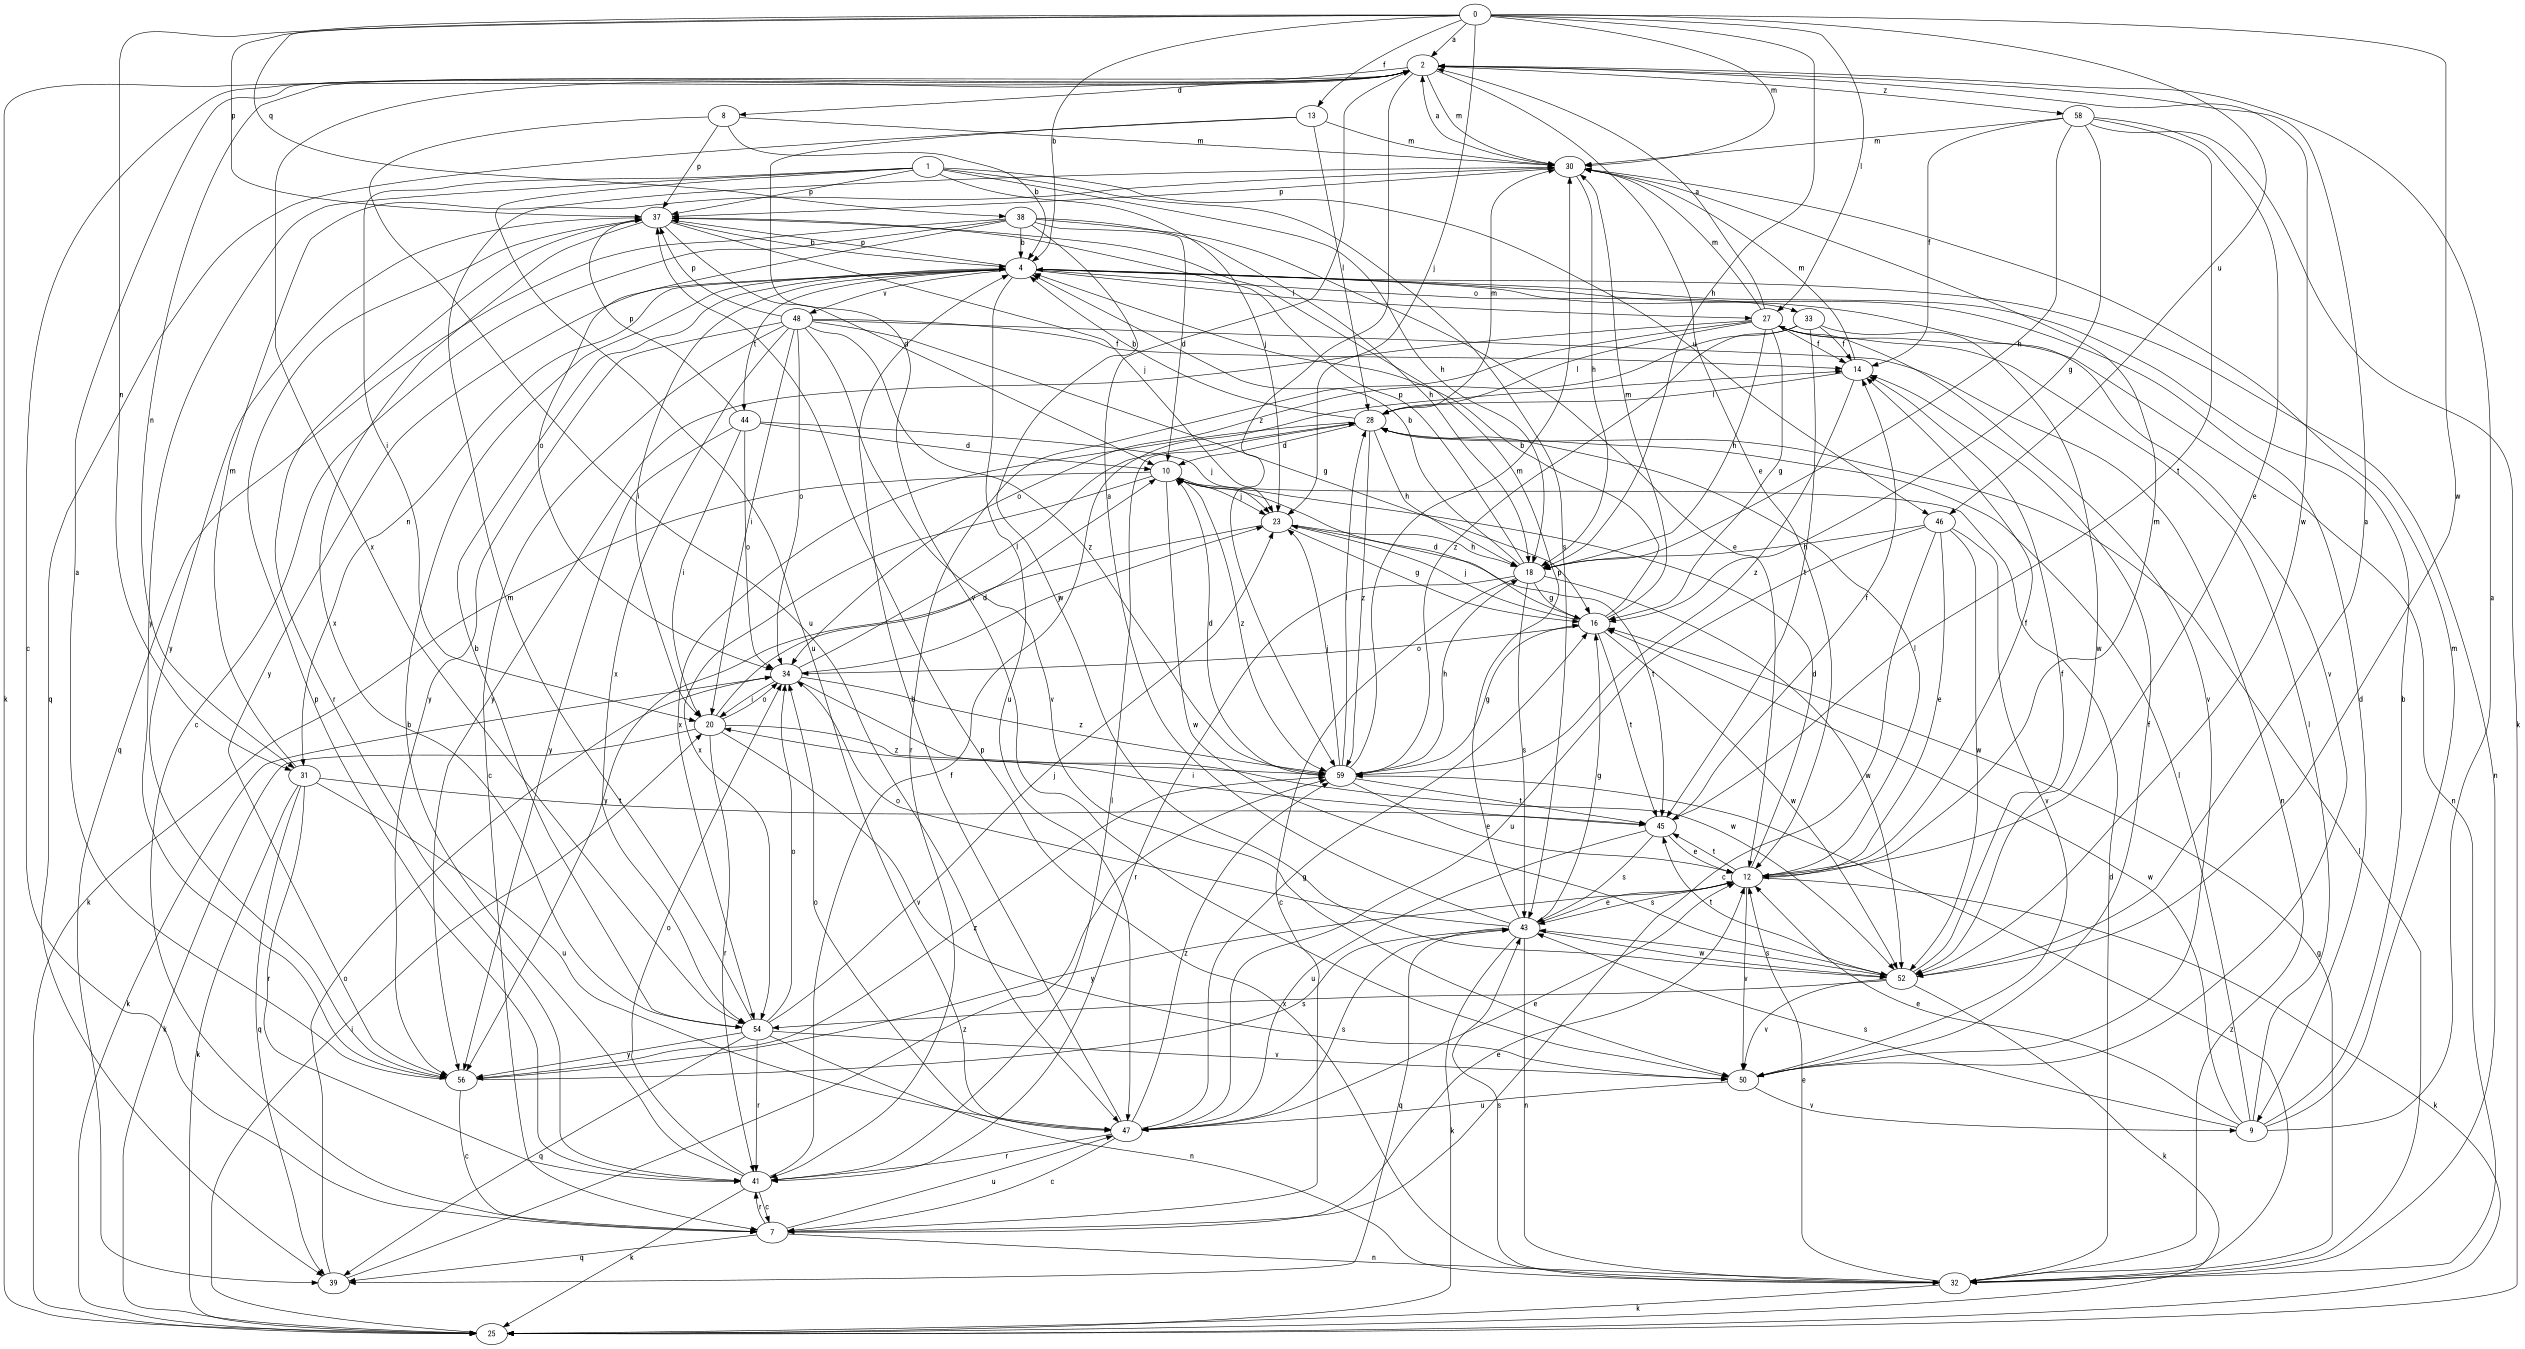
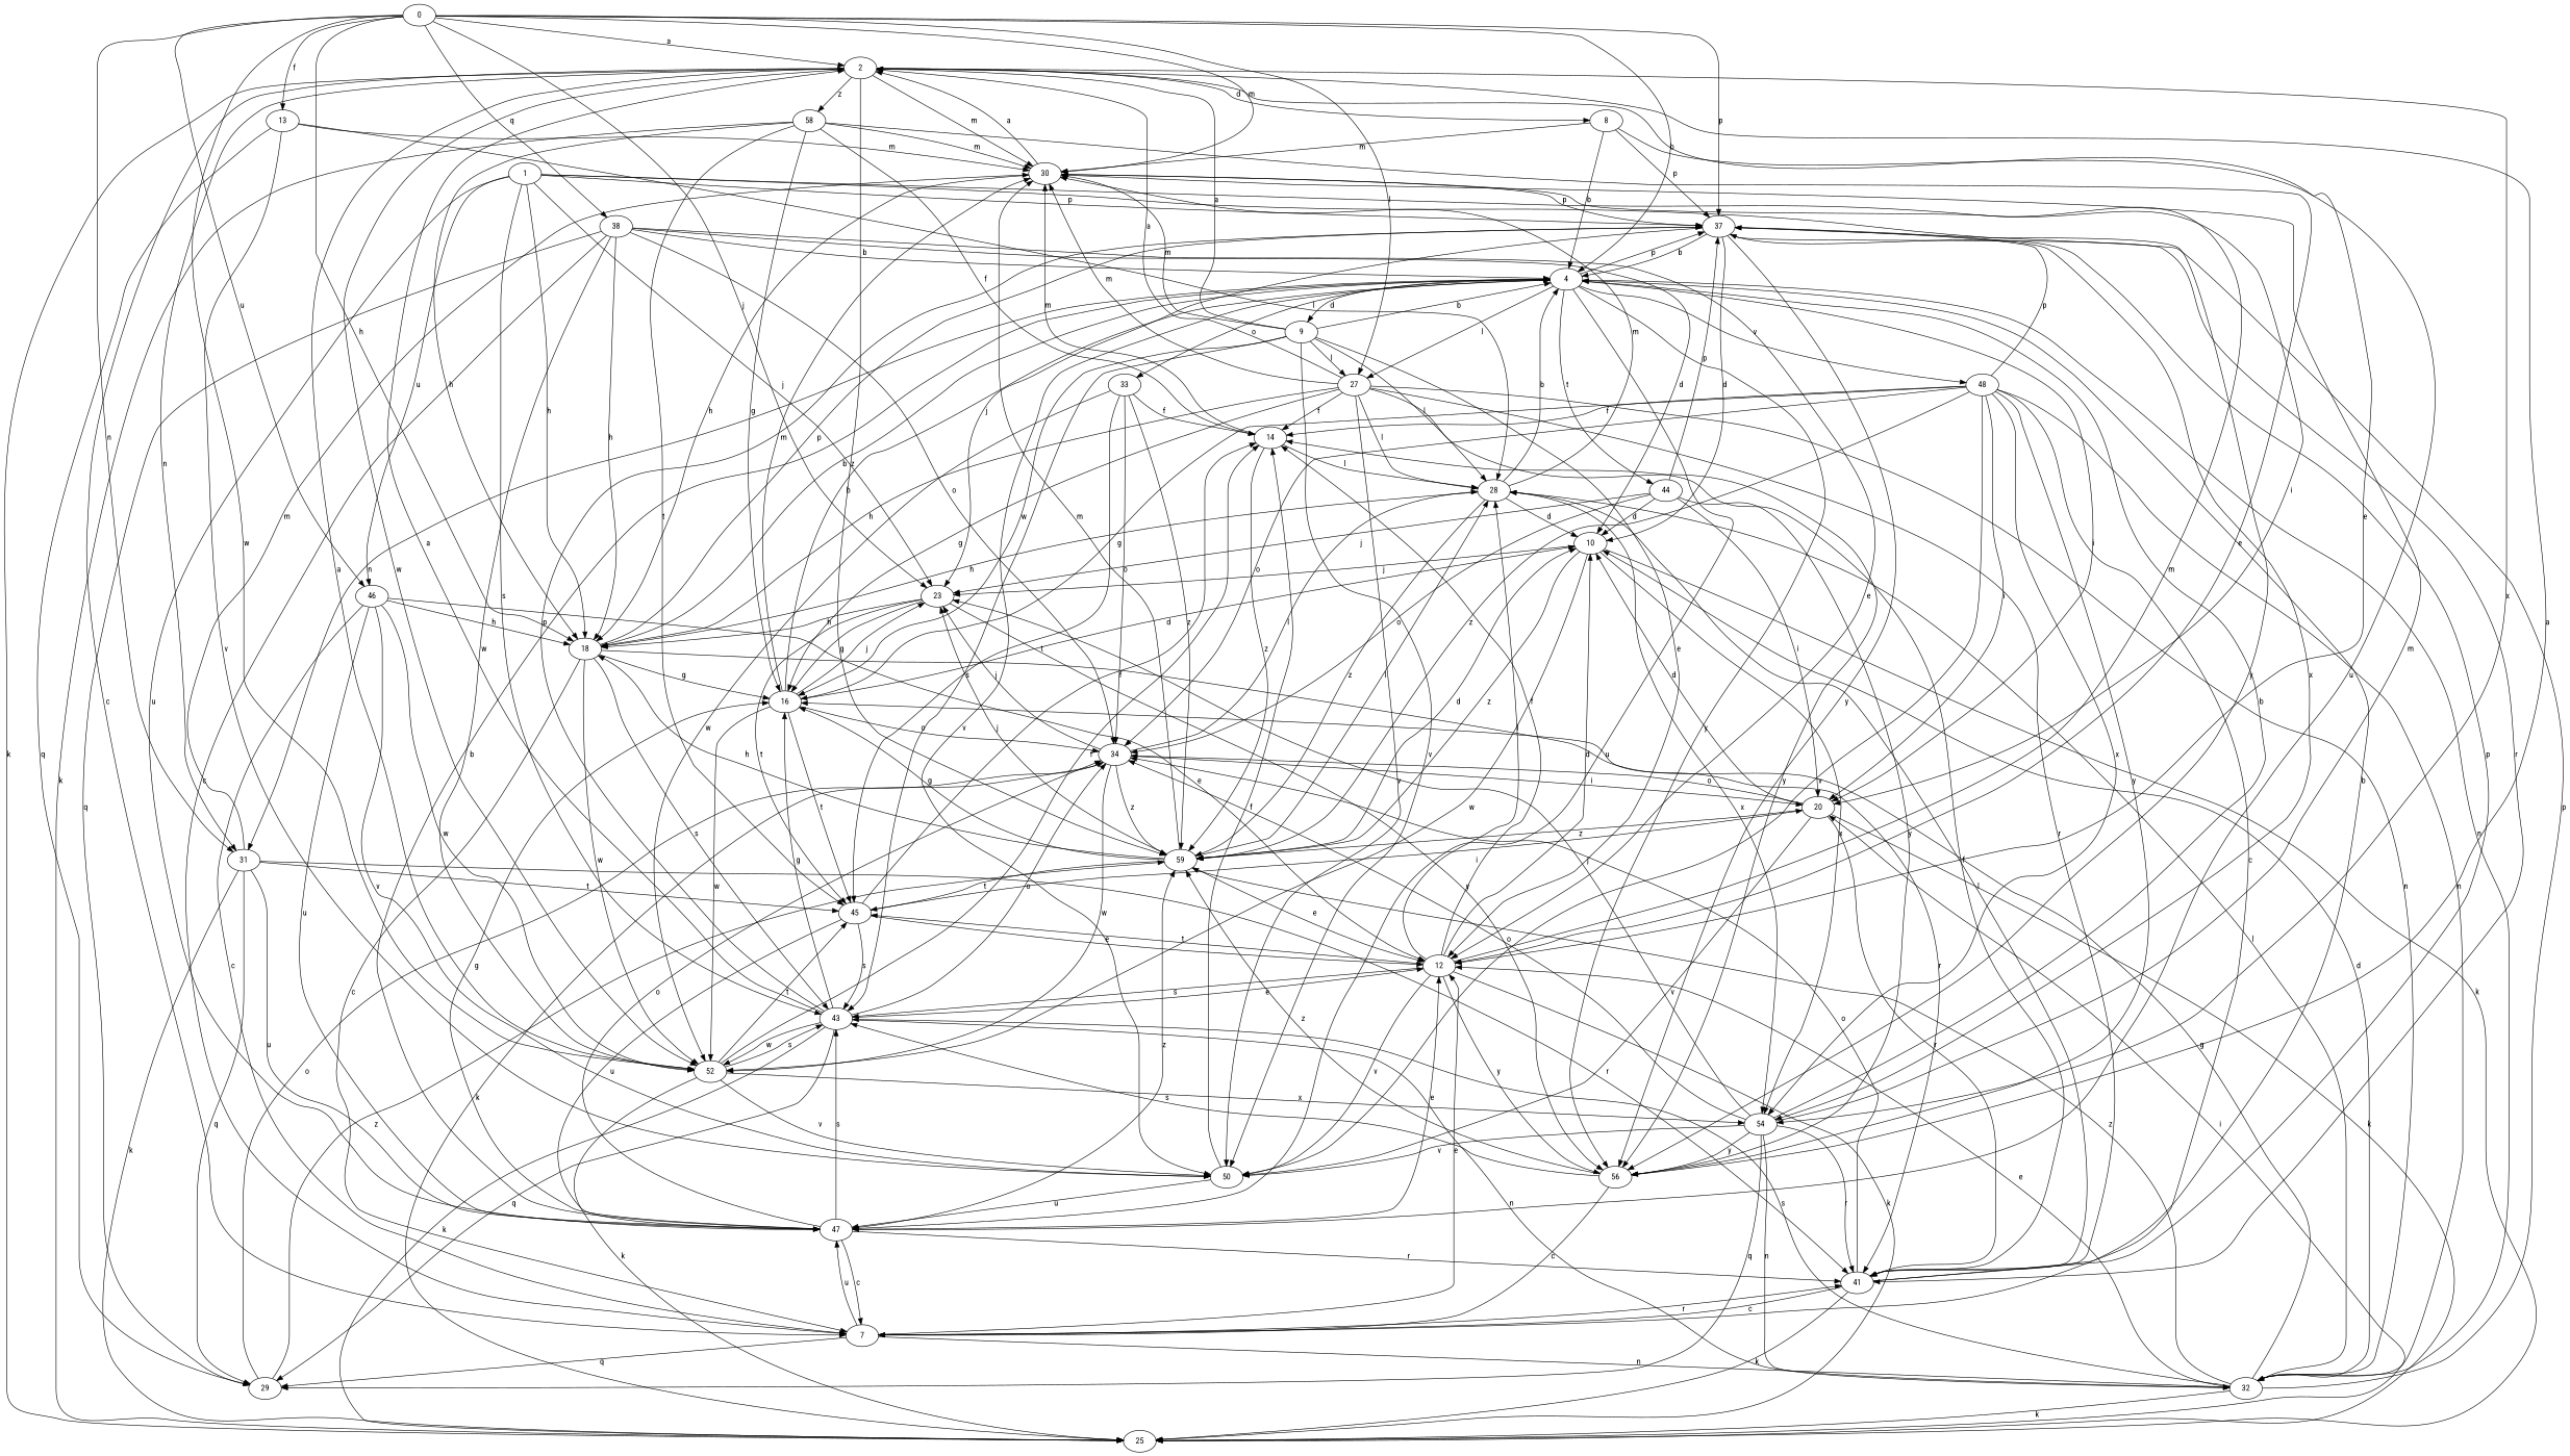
  strict digraph {
    fontname="Roboto Condensed"
    node [fontname="Roboto Condensed"]
    edge [fontname="Roboto Condensed"]
    0
    2
    4
    13
    18
    23
    27
    30
    31
    37
    38
    46
    52
    7
    8
    12
    25
    54
    58
    59
    20
    47
    56
    9
    32
    33
    44
    48
    50
-   39
+   39 [label=29]
    28
    43
    41
    16
    45
    14
    10
    34
    1
    0 -> 2 [label=a]
    0 -> 4 [label=b]
    0 -> 13 [label=f]
    0 -> 18 [label=h]
    0 -> 23 [label=j]
    0 -> 27 [label=l]
    0 -> 30 [label=m]
    0 -> 31 [label=n]
    0 -> 37 [label=p]
    0 -> 38 [label=q]
    0 -> 46 [label=u]
    0 -> 52 [label=w]
    2 -> 30 [label=m]
    2 -> 31 [label=n]
    2 -> 52 [label=w]
    2 -> 7 [label=c]
    2 -> 8 [label=d]
    2 -> 12 [label=e]
    2 -> 25 [label=k]
    2 -> 54 [label=x]
    2 -> 58 [label=z]
    2 -> 59 [label=z]
    4 -> 27 [label=l]
    4 -> 31 [label=n]
    4 -> 37 [label=p]
    4 -> 20 [label=i]
    4 -> 47 [label=u]
    4 -> 56 [label=y]
    4 -> 9 [label=d]
    4 -> 32 [label=n]
    4 -> 33 [label=o]
    4 -> 44 [label=t]
    4 -> 48 [label=v]
    4 -> 50 [label=v]
    13 -> 30 [label=m]
    13 -> 50 [label=v]
    13 -> 39 [label=q]
    13 -> 28 [label=l]
    18 -> 4 [label=b]
    18 -> 37 [label=p]
    18 -> 52 [label=w]
    18 -> 7 [label=c]
    18 -> 43 [label=s]
    18 -> 41 [label=r]
    18 -> 16 [label=g]
    23 -> 18 [label=h]
    23 -> 56 [label=y]
    23 -> 16 [label=g]
    23 -> 45 [label=t]
    27 -> 2 [label=a]
    27 -> 18 [label=h]
    27 -> 30 [label=m]
    27 -> 56 [label=y]
    27 -> 32 [label=n]
    27 -> 50 [label=v]
    27 -> 28 [label=l]
    27 -> 41 [label=r]
    27 -> 16 [label=g]
    27 -> 14 [label=f]
    30 -> 2 [label=a]
    30 -> 18 [label=h]
    30 -> 37 [label=p]
    31 -> 30 [label=m]
    31 -> 25 [label=k]
    31 -> 47 [label=u]
    31 -> 39 [label=q]
    31 -> 41 [label=r]
    31 -> 45 [label=t]
    37 -> 4 [label=b]
    37 -> 23 [label=j]
    37 -> 54 [label=x]
    37 -> 56 [label=y]
    37 -> 41 [label=r]
    37 -> 10 [label=d]
    38 -> 4 [label=b]
    38 -> 18 [label=h]
    38 -> 52 [label=w]
    38 -> 7 [label=c]
    38 -> 12 [label=e]
    38 -> 39 [label=q]
    38 -> 10 [label=d]
    38 -> 34 [label=o]
    46 -> 18 [label=h]
    46 -> 52 [label=w]
    46 -> 7 [label=c]
    46 -> 12 [label=e]
    46 -> 47 [label=u]
    46 -> 50 [label=v]
    52 -> 2 [label=a]
    52 -> 25 [label=k]
    52 -> 54 [label=x]
    52 -> 50 [label=v]
    52 -> 43 [label=s]
    52 -> 45 [label=t]
    52 -> 14 [label=f]
    7 -> 12 [label=e]
    7 -> 47 [label=u]
    7 -> 32 [label=n]
    7 -> 39 [label=q]
    7 -> 41 [label=r]
    8 -> 4 [label=b]
    8 -> 30 [label=m]
    8 -> 37 [label=p]
    8 -> 47 [label=u]
    12 -> 30 [label=m]
    12 -> 25 [label=k]
    12 -> 56 [label=y]
    12 -> 50 [label=v]
    12 -> 28 [label=l]
    12 -> 43 [label=s]
    12 -> 45 [label=t]
    12 -> 14 [label=f]
    12 -> 10 [label=d]
    25 -> 20 [label=i]
    54 -> 4 [label=b]
    54 -> 23 [label=j]
    54 -> 30 [label=m]
    54 -> 56 [label=y]
    54 -> 32 [label=n]
    54 -> 50 [label=v]
    54 -> 39 [label=q]
    54 -> 41 [label=r]
    54 -> 34 [label=o]
    58 -> 18 [label=h]
    58 -> 30 [label=m]
    58 -> 12 [label=e]
    58 -> 25 [label=k]
    58 -> 16 [label=g]
    58 -> 45 [label=t]
    58 -> 14 [label=f]
    59 -> 18 [label=h]
    59 -> 23 [label=j]
    59 -> 30 [label=m]
    59 -> 12 [label=e]
    59 -> 28 [label=l]
    59 -> 16 [label=g]
    59 -> 45 [label=t]
    59 -> 10 [label=d]
    20 -> 25 [label=k]
    20 -> 59 [label=z]
    20 -> 50 [label=v]
    20 -> 41 [label=r]
    20 -> 10 [label=d]
    20 -> 34 [label=o]
    47 -> 4 [label=b]
    47 -> 7 [label=c]
    47 -> 12 [label=e]
    47 -> 59 [label=z]
    47 -> 43 [label=s]
    47 -> 41 [label=r]
    47 -> 16 [label=g]
    47 -> 34 [label=o]
    56 -> 2 [label=a]
    56 -> 7 [label=c]
    56 -> 59 [label=z]
    56 -> 43 [label=s]
    9 -> 2 [label=a]
    9 -> 4 [label=b]
    9 -> 27 [label=l]
    9 -> 30 [label=m]
    9 -> 12 [label=e]
-   50 -> 9 [label=v]
+   9 -> 50 [label=v]
    9 -> 28 [label=l]
    9 -> 43 [label=s]
    9 -> 16 [label=w]
    32 -> 37 [label=p]
    32 -> 12 [label=e]
    32 -> 25 [label=k]
    32 -> 59 [label=z]
    32 -> 28 [label=l]
    32 -> 43 [label=s]
    32 -> 16 [label=g]
    32 -> 10 [label=d]
    33 -> 52 [label=w]
    33 -> 59 [label=z]
    33 -> 45 [label=t]
    33 -> 14 [label=f]
    33 -> 34 [label=o]
    44 -> 23 [label=j]
    44 -> 37 [label=p]
    44 -> 20 [label=i]
    44 -> 56 [label=y]
    44 -> 10 [label=d]
    44 -> 34 [label=o]
    48 -> 37 [label=p]
    48 -> 7 [label=c]
    48 -> 54 [label=x]
    48 -> 59 [label=z]
    48 -> 20 [label=i]
    48 -> 56 [label=y]
    48 -> 32 [label=n]
    48 -> 50 [label=v]
    48 -> 16 [label=g]
    48 -> 14 [label=f]
    48 -> 34 [label=o]
    50 -> 47 [label=u]
    50 -> 14 [label=f]
    39 -> 59 [label=z]
    39 -> 34 [label=o]
    28 -> 4 [label=b]
    28 -> 18 [label=h]
    28 -> 30 [label=m]
    28 -> 54 [label=x]
    28 -> 59 [label=z]
    28 -> 10 [label=d]
    43 -> 2 [label=a]
    43 -> 37 [label=p]
    43 -> 52 [label=w]
    43 -> 12 [label=e]
    43 -> 25 [label=k]
    43 -> 32 [label=n]
    43 -> 39 [label=q]
    43 -> 16 [label=g]
    43 -> 34 [label=o]
    41 -> 4 [label=b]
    41 -> 37 [label=p]
    41 -> 7 [label=c]
    41 -> 25 [label=k]
    41 -> 28 [label=l]
    41 -> 14 [label=f]
    41 -> 34 [label=o]
    16 -> 4 [label=b]
    16 -> 23 [label=j]
    16 -> 30 [label=m]
    16 -> 52 [label=w]
    16 -> 45 [label=t]
    16 -> 10 [label=d]
    16 -> 34 [label=o]
    45 -> 12 [label=e]
    45 -> 20 [label=i]
    45 -> 47 [label=u]
    45 -> 43 [label=s]
    45 -> 14 [label=f]
    14 -> 30 [label=m]
    14 -> 59 [label=z]
    14 -> 28 [label=l]
    10 -> 23 [label=j]
    10 -> 52 [label=w]
    10 -> 25 [label=k]
    10 -> 54 [label=x]
    10 -> 59 [label=z]
    34 -> 23 [label=j]
    34 -> 52 [label=w]
    34 -> 25 [label=k]
    34 -> 59 [label=z]
    34 -> 20 [label=i]
    34 -> 28 [label=l]
    1 -> 18 [label=h]
    1 -> 23 [label=j]
    1 -> 37 [label=p]
    1 -> 46 [label=u]
    1 -> 20 [label=i]
    1 -> 47 [label=u]
    1 -> 56 [label=y]
    1 -> 43 [label=s]
  }
